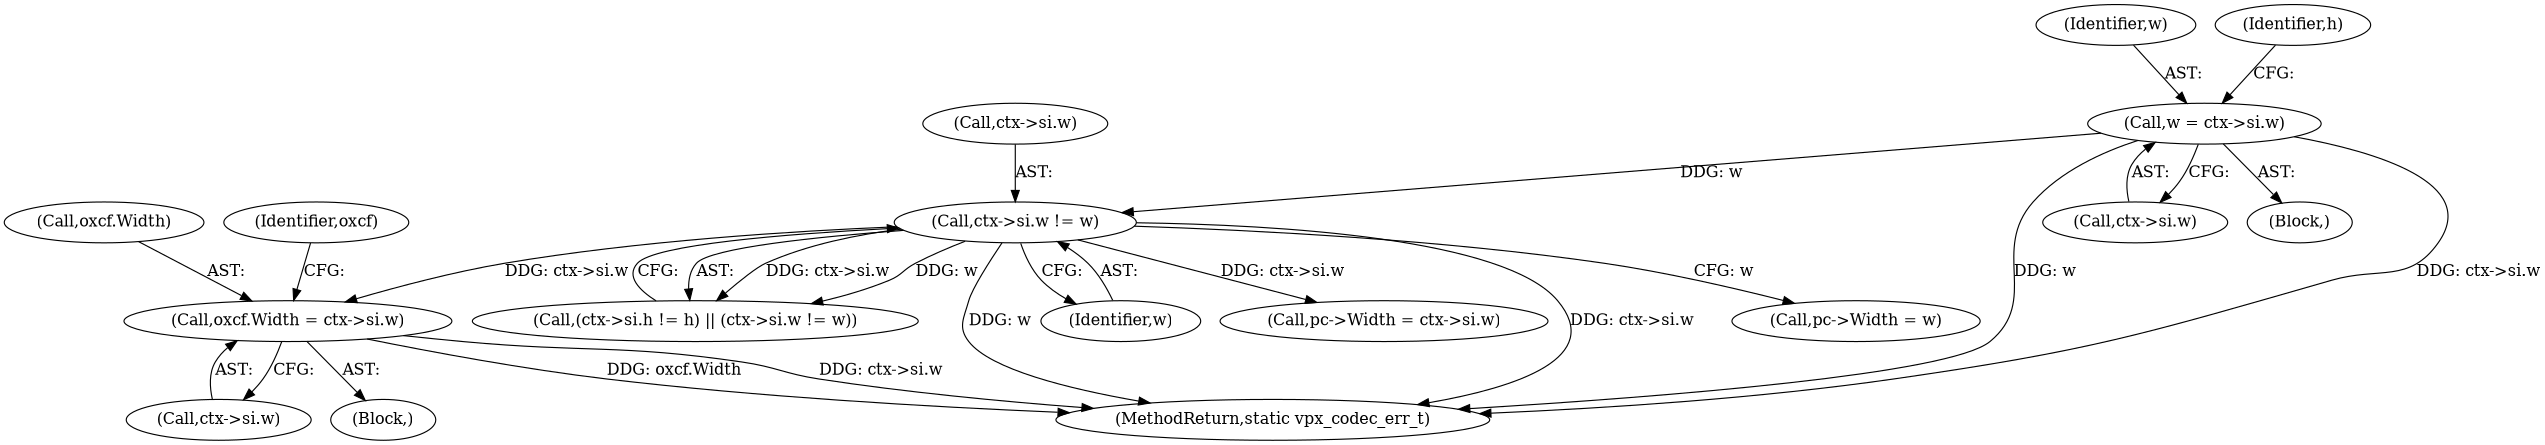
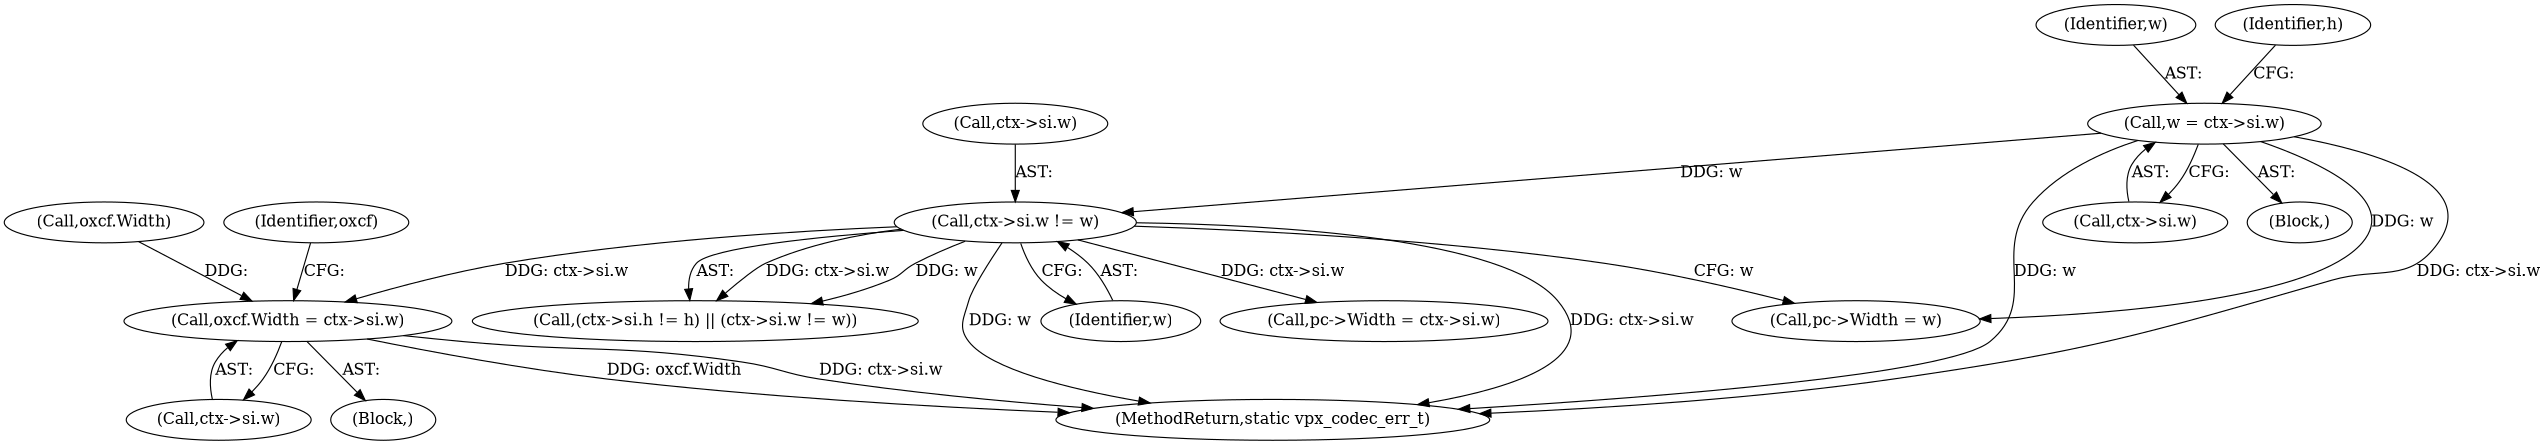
  digraph {
    n1 [label="(Call,oxcf.Width = ctx->si.w)"]
    n2 [label="(MethodReturn,static vpx_codec_err_t)"]
    n3 [label="(Call,ctx->si.w)"]
    n4 [label="(Block,)"]
    n5 [label="(Call,ctx->si.w != w)"]
    n6 [label="(Identifier,w)"]
    n7 [label="(Call,pc->Width = ctx->si.w)"]
    n8 [label="(Call,pc->Width = w)"]
    n9 [label="(Call,(ctx->si.h != h) || (ctx->si.w != w))"]
    n10 [label="(Call,w = ctx->si.w)"]
    n11 [label="(Call,ctx->si.w)"]
    n12 [label="(Block,)"]
    n13 [label="(Call,oxcf.Width)"]
    n14 [label="(Call,ctx->si.w)"]
    n15 [label="(Identifier,w)"]
    n16 [label="(Identifier,h)"]
    n17 [label="(Identifier,oxcf)"]
    n1 -> n2 [label="DDG: oxcf.Width"]
    n1 -> n2 [label="DDG: ctx->si.w"]
    n1 -> n3 [label="CFG: "]
    n1 -> n4 [label="AST: "]
    n3 -> n1 [label="AST: "]
    n5 -> n1 [label="DDG: ctx->si.w"]
    n5 -> n2 [label="DDG: ctx->si.w"]
    n5 -> n2 [label="DDG: w"]
    n5 -> n6 [label="CFG: "]
    n5 -> n7 [label="DDG: ctx->si.w"]
    n5 -> n8 [label="CFG: w"]
    n5 -> n9 [label="AST: "]
    n5 -> n9 [label="DDG: ctx->si.w"]
    n5 -> n9 [label="DDG: w"]
    n6 -> n5 [label="AST: "]
-   n9 -> n5 [label="CFG: "]
    n10 -> n2 [label="DDG: w"]
    n10 -> n2 [label="DDG: ctx->si.w"]
    n10 -> n5 [label="DDG: w"]
+   n10 -> n8 [label="DDG: w"]
    n10 -> n11 [label="CFG: "]
    n10 -> n12 [label="AST: "]
    n11 -> n10 [label="AST: "]
-   n13 -> n1 [label="AST: "]
+   n13 -> n1 [label="DDG: "]
    n14 -> n5 [label="AST: "]
    n15 -> n10 [label="AST: "]
    n16 -> n10 [label="CFG: "]
    n17 -> n1 [label="CFG: "]
  }
